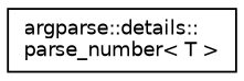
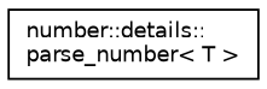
  digraph {
    rankdir=LR
-   n1 [color=black fillcolor=white fontname=Helvetica fontsize=10 height=0.2 label="argparse::details::\lparse_number\< T \>" shape=record style=filled width=0.4]
+   n1 [color=black fillcolor=white fontname=Helvetica fontsize=10 height=0.2 label="number::details::\lparse_number\< T \>" shape=record style=filled width=0.4]
  }
